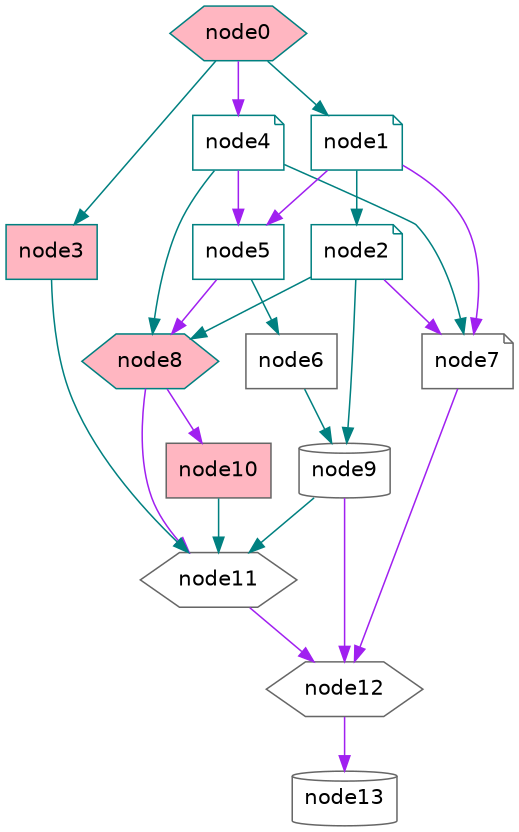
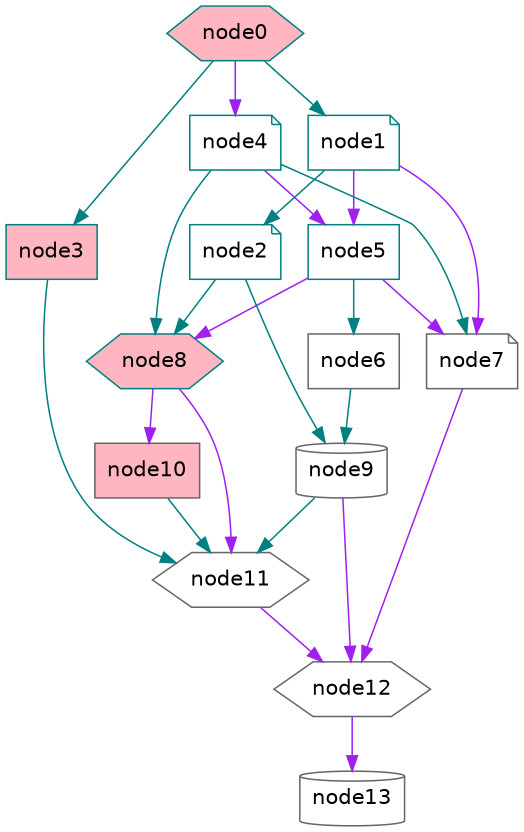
  digraph {
    fontname="DejaVu Sans"
    node [color=gray40 fillcolor=white fontname="DejaVu Sans" shape=hexagon style=filled]
    edge [color=purple fontname="DejaVu Sans"]
    node13 [shape=cylinder]
    node12
    node11
    node10 [fillcolor=lightpink shape=box]
    node9 [shape=cylinder]
    node8 [color=teal fillcolor=lightpink]
    node7 [shape=note]
    node6 [shape=box]
    node5 [color=teal shape=box]
    node4 [color=teal shape=note]
    node3 [color=teal fillcolor=lightpink shape=box]
    node2 [color=teal shape=note]
    node1 [color=teal shape=note]
    node0 [color=teal fillcolor=lightpink]
    node12 -> node13
    node11 -> node12
    node10 -> node11 [color=teal]
    node9 -> node12
    node9 -> node11 [color=teal]
    node8 -> node11
    node8 -> node10
    node7 -> node12
    node6 -> node9 [color=teal]
    node5 -> node8
-   node2 -> node7
+   node5 -> node7
    node5 -> node6 [color=teal]
    node4 -> node8 [color=teal]
    node4 -> node7 [color=teal]
    node4 -> node5
    node3 -> node11 [color=teal]
    node2 -> node9 [color=teal]
    node2 -> node8 [color=teal]
    node1 -> node7
    node1 -> node5
    node1 -> node2 [color=teal]
    node0 -> node4
    node0 -> node3 [color=teal]
    node0 -> node1 [color=teal]
  }
